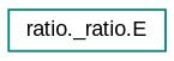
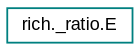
  digraph {
    rankdir=TB
    fontname="Liberation Sans"
-   n1 [color=teal fillcolor=white fontname="Liberation Sans" fontsize=10 height=0.2 label="ratio._ratio.E" shape=record style=filled width=0.4]
+   n1 [color=teal fillcolor=white fontname="Liberation Sans" fontsize=10 height=0.2 label="rich._ratio.E" shape=record style=filled width=0.4]
  }
